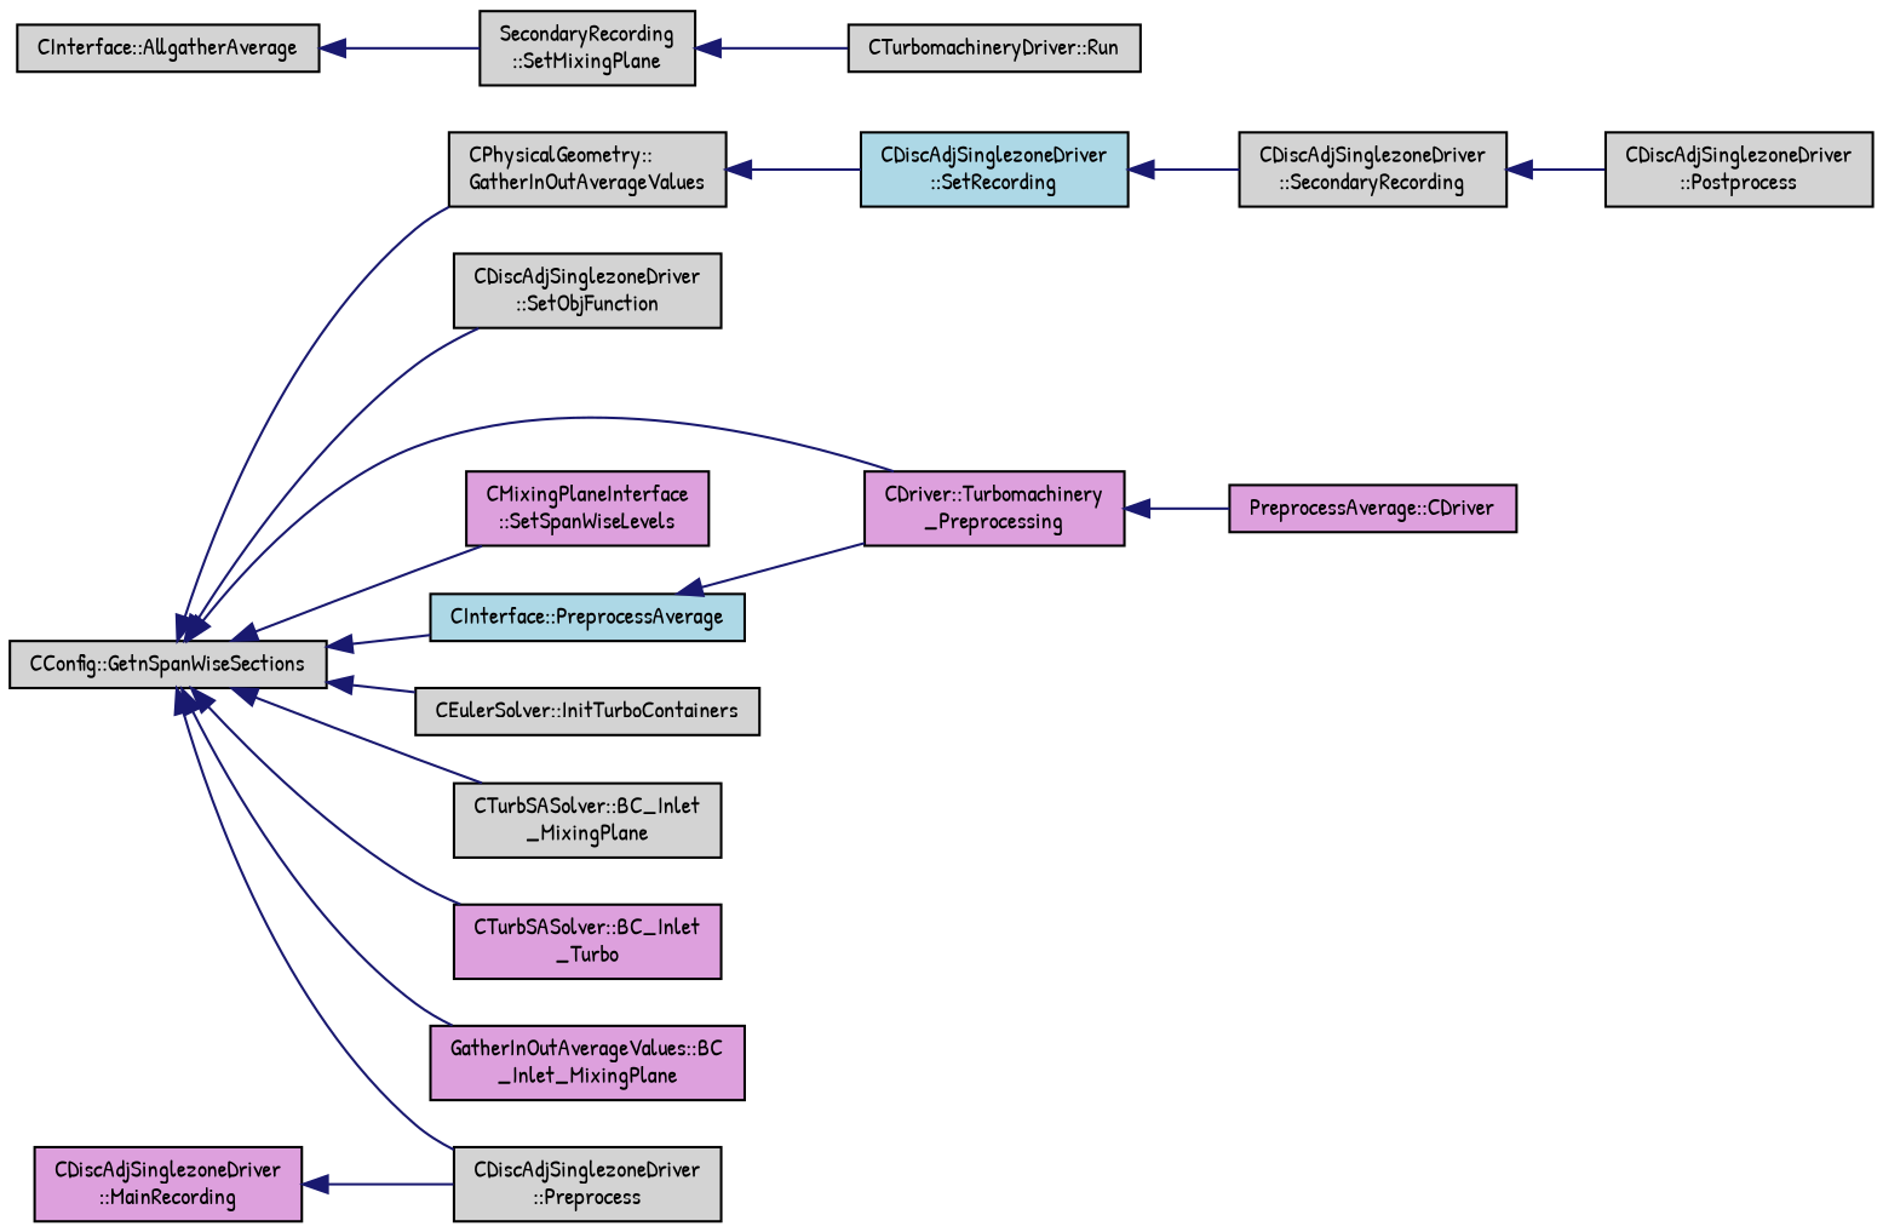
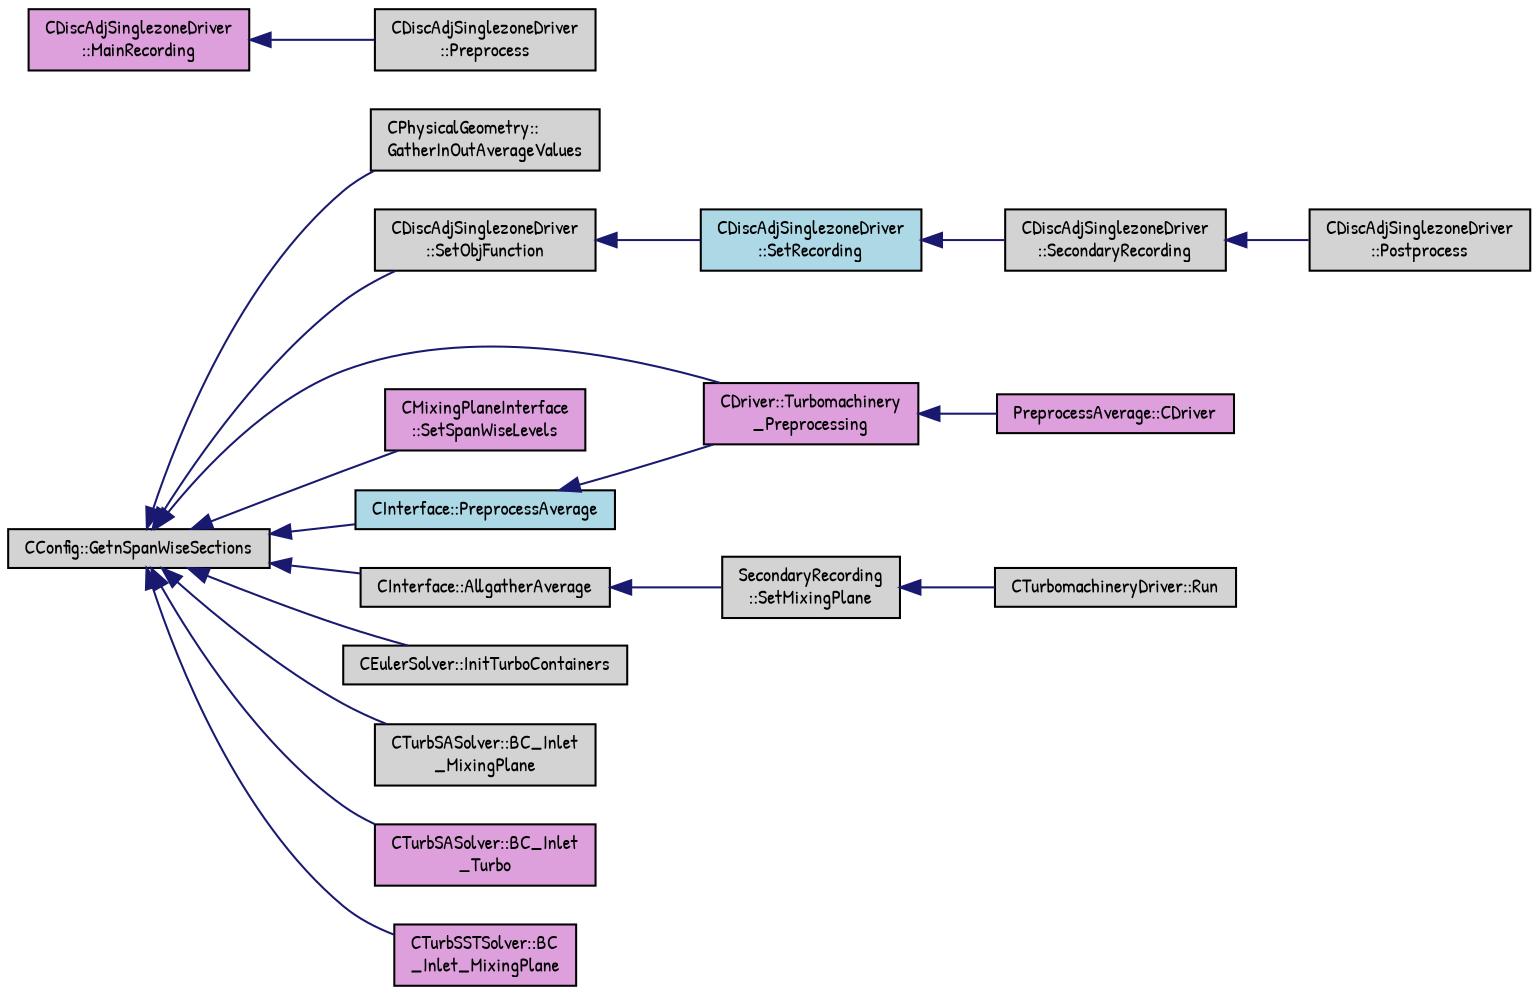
  digraph {
    fontname="Patrick Hand"
    rankdir=LR
    node [color=black fillcolor=lightgrey fontname="Patrick Hand" fontsize=10 shape=record style=filled]
    edge [color=midnightblue dir=back fontname="Patrick Hand" fontsize=10 labelfontname=Helvetica labelfontsize=10 style=solid]
    n1 [fontcolor=black height=0.2 label="CConfig::GetnSpanWiseSections" width=0.4]
    n2 [height=0.2 label="CPhysicalGeometry::\lGatherInOutAverageValues" width=0.4]
    n3 [height=0.2 label="CDiscAdjSinglezoneDriver\l::SetObjFunction" width=0.4]
    n4 [fillcolor=plum height=0.2 label="CDriver::Turbomachinery\l_Preprocessing" width=0.4]
    n5 [fillcolor=plum height=0.2 label="CMixingPlaneInterface\l::SetSpanWiseLevels" width=0.4]
    n6 [fillcolor=lightblue height=0.2 label="CInterface::PreprocessAverage" width=0.4]
    n7 [height=0.2 label="CInterface::AllgatherAverage" width=0.4]
    n8 [height=0.2 label="CEulerSolver::InitTurboContainers" width=0.4]
    n9 [height=0.2 label="CTurbSASolver::BC_Inlet\l_MixingPlane" width=0.4]
    n10 [fillcolor=plum height=0.2 label="CTurbSASolver::BC_Inlet\l_Turbo" width=0.4]
-   n11 [fillcolor=plum height=0.2 label="GatherInOutAverageValues::BC\l_Inlet_MixingPlane" width=0.4]
+   n11 [fillcolor=plum height=0.2 label="CTurbSSTSolver::BC\l_Inlet_MixingPlane" width=0.4]
    n12 [fillcolor=lightblue height=0.2 label="CDiscAdjSinglezoneDriver\l::SetRecording" width=0.4]
    n13 [fillcolor=plum height=0.2 label="PreprocessAverage::CDriver" width=0.4]
    n14 [height=0.2 label="SecondaryRecording\l::SetMixingPlane" width=0.4]
    n15 [height=0.2 label="CDiscAdjSinglezoneDriver\l::SecondaryRecording" width=0.4]
    n16 [fillcolor=plum height=0.2 label="CDiscAdjSinglezoneDriver\l::MainRecording" width=0.4]
    n17 [height=0.2 label="CDiscAdjSinglezoneDriver\l::Preprocess" width=0.4]
    n18 [height=0.2 label="CDiscAdjSinglezoneDriver\l::Postprocess" width=0.4]
    n19 [height=0.2 label="CTurbomachineryDriver::Run" width=0.4]
    n1 -> n2
    n1 -> n3
    n1 -> n4
    n1 -> n5
    n1 -> n6
-   n1 -> n17
+   n1 -> n7
    n1 -> n8
    n1 -> n9
    n1 -> n10
    n1 -> n11
-   n2 -> n12
+   n3 -> n12
    n4 -> n13
    n6 -> n4
    n7 -> n14
    n12 -> n15
    n14 -> n19
    n15 -> n18
    n16 -> n17
  }
